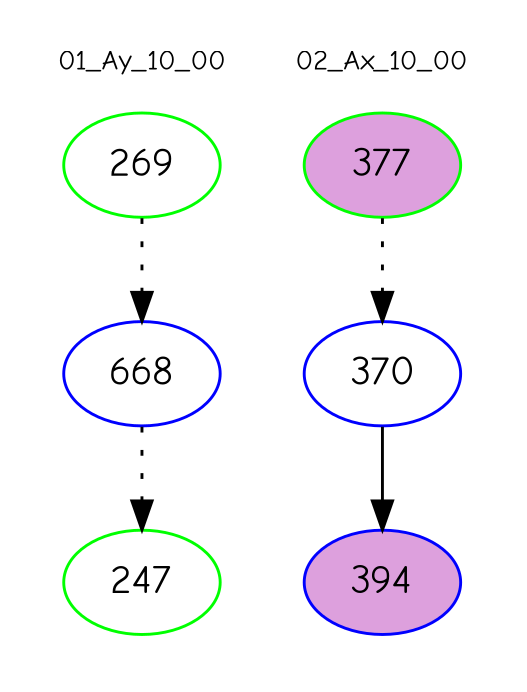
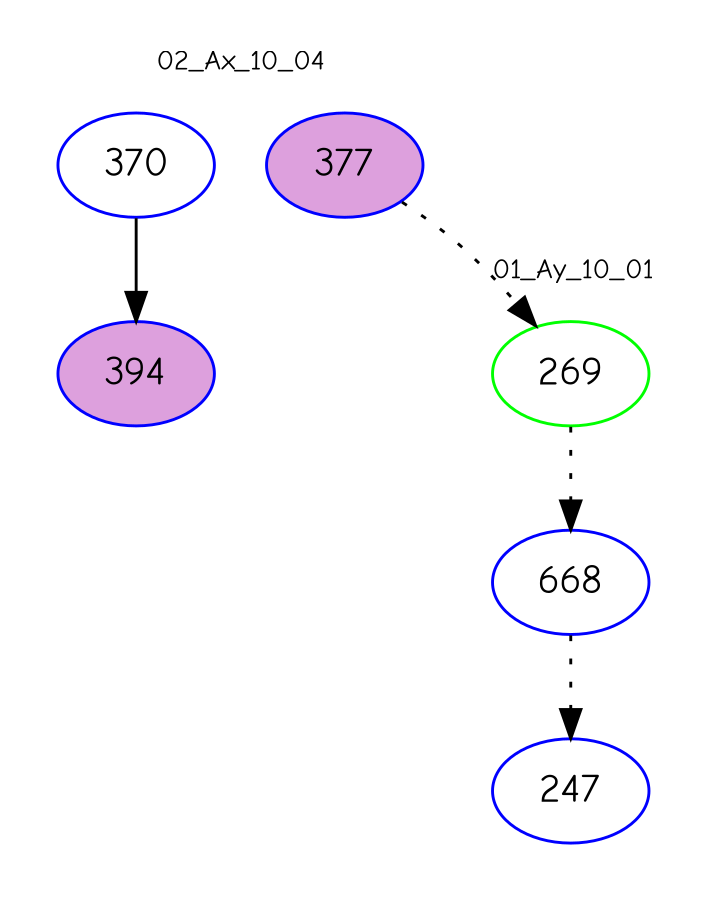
  digraph {
    fontname="Comic Neue"
    node [color=blue fillcolor=white fontname="Comic Neue" style=filled]
    edge [color=black fontname="Comic Neue" style=dotted]
    n1 [color=green label=269]
    n2 [label=668]
-   n3 [color=green label=247]
-   n4 [color=green fillcolor=plum label=377]
+   n3 [label=247]
+   n4 [fillcolor=plum label=377]
    n5 [label=370]
    n6 [fillcolor=plum label=394]
    subgraph cluster_1 {
      color=white
      fontsize=10
-     label="01_Ay_10_00"
+     label="01_Ay_10_01"
      n1
      n2
      n3
    }
    subgraph cluster_2 {
      color=white
      fontsize=10
-     label="02_Ax_10_00"
+     label="02_Ax_10_04"
      n4
      n5
      n6
    }
    n1 -> n2
    n2 -> n3
-   n4 -> n5
+   n4 -> n1
    n5 -> n6 [style=solid]
  }
